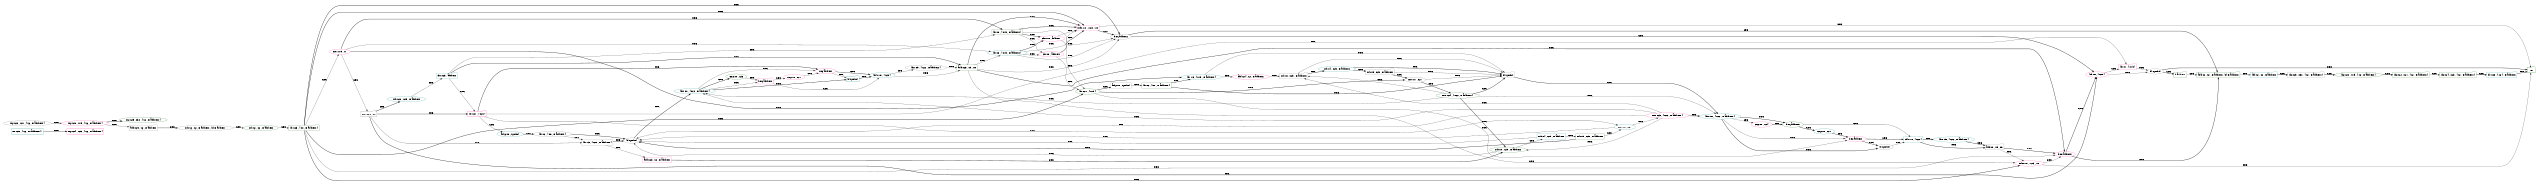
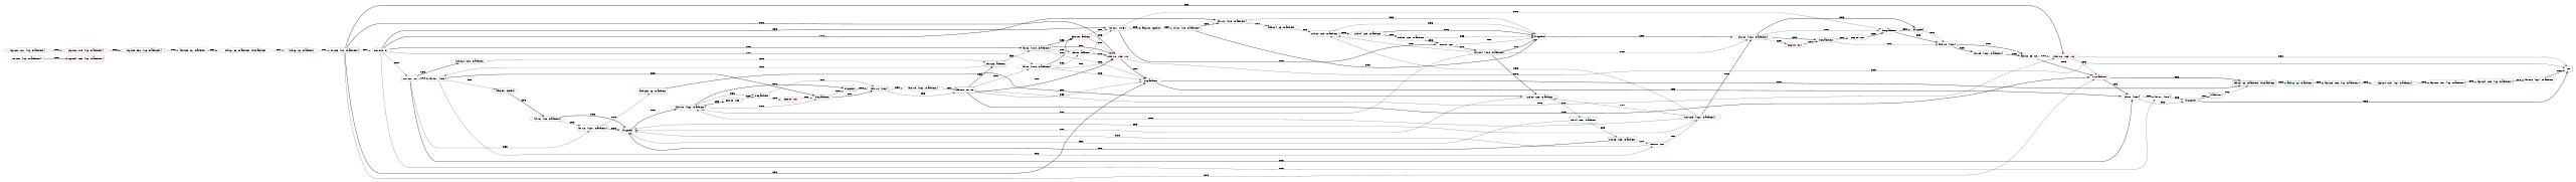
  digraph {
    rankdir=LR
    node [color=deeppink shape=ellipse]
    edge [style=solid]
    n1 [color=teal label="str x28 , [ sp , #- address ]!" shape=folder]
    n2 [label="stp x24 , x23 , [ sp , # address ]" shape=folder]
    n3 [color=gray40 label="stp x22 , x21 , [ sp , # address ]"]
    n4 [label="stp x20 , x19 , [ sp , # address ]"]
    n5 [color=darkgreen label="stp x29 , x30 , [ sp , # address ]"]
    n6 [color=gray40 label="add x29 , sp , # address" shape=folder]
    n7 [color=gray40 label="sub sp , sp , # address , lsl # address"]
    n8 [color=darkgreen label="sub sp , sp , # address"]
    n9 [color=darkgreen label="ldr x23 , [ x0 , # address ]" shape=folder]
    n10 [label="mov x19 , x1"]
    n11 [label="subs w0 , w23 , w8" shape=folder]
    n12 [color=gray40 label="b.eq address"]
    n13 [label="subs w0 , w23 , w8"]
    n14 [label="b.ne address"]
    n15 [color=gray40 label="mov x20 , x0" shape=folder]
    n16 [color=darkgreen label="ldr x8 , [ x19 , # address ]" shape=folder]
    n17 [color=darkgreen label="ldr x21 , [ x19 ]"]
    n18 [color=teal label="ldr x8 , [ x19 , # address ]"]
    n19 [color=teal label="ldr w3 , [ x19 , # address ]"]
    n20 [label="ldr x1 , [ x19 ]" shape=folder]
    n21 [color=teal label="cbz x23 , address" shape=folder]
    n22 [label="ldr x21 , [ x20 ]" shape=folder]
    n23 [color=darkgreen label=ret shape=folder]
    n24 [label="ldr x0 , [ x20 ]"]
    n25 [color=darkgreen label="add sp , sp , # address , lsl # address" shape=folder]
    n26 [color=teal label="sub x22 , x29 , # address"]
    n27 [color=gray40 label="ldr w3 , [ x20 , # address ]" shape=folder]
    n28 [label="cbz x8 , address"]
    n29 [label="cbnz x8 , address"]
    n30 [color=gray40 label="adrp x8 , symbol" shape=folder]
    n31 [color=gray40 label="mov x1 , x21"]
    n32 [label="b.eq address"]
    n33 [color=gray40 label="bl symbol" shape=folder]
    n34 [label="add x24 , sp , # address"]
    n35 [color=gray40 label="bl symbol"]
    n36 [color=teal label="adrp x8 , symbol"]
    n37 [color=teal label="mov x1 , x21"]
    n38 [label="b.eq address"]
    n39 [color=gray40 label="bl symbol"]
    n40 [label="add x23 , sp , # address" shape=folder]
    n41 [color=gray40 label="ldr x2 , [ x8 , # address ]"]
    n42 [label="stur x23 , [ x22 , # address ]"]
    n43 [color=teal label="bl symbol" shape=folder]
    n44 [color=teal label="ldrb w8 , [ x22 ]"]
    n45 [color=teal label="ldur x0 , [ x22 , # address ]"]
    n46 [color=darkgreen label="sub x0 , x29 , # address"]
    n47 [color=teal label="sub x4 , x29 , # address" shape=folder]
    n48 [color=darkgreen label="sub x5 , x29 , # address" shape=folder]
    n49 [color=gray40 label="sub x0 , x29 , # address" shape=folder]
    n50 [color=teal label="ldur x0 , [ x22 , # address ]"]
    n51 [color=darkgreen label="cmp x0 , x23"]
    n52 [label="b.eq address" shape=folder]
    n53 [color=teal label="sub x4 , x29 , # address"]
    n54 [label="cmp x0 , x24"]
    n55 [color=darkgreen label="b.eq address"]
    n56 [color=gray40 label="bl symbol"]
    n57 [label="cmp x0 , x21"]
    n58 [color=gray40 label="ldur x9 , [ x22 , # address ]"]
    n59 [color=darkgreen label="add x23 , x9 , x8" shape=folder]
    n60 [color=darkgreen label="ldr x2 , [ x8 , # address ]" shape=folder]
    n61 [color=darkgreen label="stur x24 , [ x22 , # address ]"]
    n62 [color=teal label="ldrb w8 , [ x22 ]" shape=folder]
    n63 [color=gray40 label="sub x5 , x29 , # address" shape=folder]
    n64 [color=teal label="cmp x0 , x21"]
    n65 [color=teal label="ldur x9 , [ x22 , # address ]"]
    n66 [color=gray40 label="add x8 , x9 , x8" shape=folder]
    n67 [color=teal label="add sp , sp , # address" shape=folder]
    n68 [color=darkgreen label="b address" shape=folder]
    n69 [color=gray40 label="ldp x29 , x30 , [ sp , # address ]" shape=folder]
    n70 [color=darkgreen label="ldp x20 , x19 , [ sp , # address ]"]
    n71 [color=darkgreen label="ldp x22 , x21 , [ sp , # address ]" shape=folder]
    n72 [color=darkgreen label="ldp x24 , x23 , [ sp , # address ]" shape=folder]
    n73 [color=teal label="ldr x28 , [ sp ] , # address" shape=folder]
    n1 -> n2 [label=CFG style=bold]
    n3 -> n4 [label=CFG]
    n4 -> n5 [label=CFG style=bold]
-   n4 -> n6 [label=CFG]
+   n5 -> n6 [label=CFG]
    n6 -> n7 [label=CFG style=bold]
    n7 -> n8 [label=CFG]
    n8 -> n9 [label=CFG]
    n9 -> n10 [label=CFG]
    n9 -> n11 [label=DFG style=bold]
    n9 -> n12 [label=DFG style=bold]
    n9 -> n13 [label=DFG style=bold]
    n9 -> n14 [label=DFG]
    n10 -> n15 [label=CFG]
    n10 -> n16 [label=DFG style=bold]
-   n9 -> n17 [label=DFG style=bold]
+   n10 -> n17 [label=DFG style=bold]
    n10 -> n18 [label=DFG]
    n10 -> n19 [label=DFG style=bold]
-   n22 -> n20 [label=DFG]
+   n10 -> n20 [label=DFG]
    n11 -> n12 [label=CFG style=bold]
    n11 -> n23 [label=DFG]
    n12 -> n24 [label=CFG style=bold]
    n12 -> n25 [label=CFG style=bold]
    n13 -> n14 [label=CFG]
    n13 -> n23 [label=DFG]
    n14 -> n24 [label=CFG style=bold]
    n14 -> n25 [label=CFG style=bold]
    n15 -> n22 [label=DFG style=bold]
    n15 -> n24 [label=DFG style=bold]
    n15 -> n26 [label=CFG style=bold]
    n15 -> n27 [label=DFG]
    n16 -> n11 [label=DFG style=bold]
    n16 -> n12 [label=DFG]
    n16 -> n28 [label=DFG]
    n16 -> n29 [label=DFG style=bold]
    n17 -> n30 [label=CFG style=bold]
    n17 -> n31 [label=DFG style=bold]
    n17 -> n32 [label=DFG]
    n18 -> n11 [label=DFG]
    n18 -> n12 [label=DFG]
    n18 -> n28 [label=DFG]
    n18 -> n29 [label=DFG style=bold]
    n19 -> n33 [label=DFG]
    n19 -> n34 [label=CFG]
    n20 -> n35 [label=DFG]
    n21 -> n16 [label=CFG]
    n21 -> n22 [label=CFG]
    n22 -> n36 [label=CFG]
    n22 -> n37 [label=DFG]
    n22 -> n38 [label=DFG style=bold]
-   n24 -> n20 [label=CFG]
+   n24 -> n20 [label=CFG style=bold]
    n24 -> n35 [label=DFG]
    n25 -> n67 [label=CFG]
    n26 -> n21 [label=CFG]
    n27 -> n39 [label=DFG style=bold]
    n27 -> n40 [label=CFG]
    n28 -> n11 [label=CFG style=bold]
    n28 -> n17 [label=CFG]
    n29 -> n11 [label=CFG]
    n29 -> n17 [label=CFG]
    n30 -> n60 [label=CFG]
    n31 -> n33 [label=DFG]
    n31 -> n61 [label=CFG style=bold]
    n32 -> n56 [label=CFG style=bold]
    n32 -> n62 [label=CFG style=bold]
    n33 -> n50 [label=CFG style=bold]
    n34 -> n49 [label=CFG]
    n35 -> n23 [label=DFG style=bold]
    n35 -> n68 [label=CFG style=bold]
    n36 -> n41 [label=CFG style=bold]
    n37 -> n39 [label=DFG]
    n37 -> n42 [label=CFG]
    n38 -> n43 [label=CFG]
    n38 -> n44 [label=CFG style=bold]
    n39 -> n45 [label=CFG style=bold]
    n40 -> n46 [label=CFG style=bold]
    n41 -> n27 [label=CFG]
    n41 -> n39 [label=DFG style=bold]
    n42 -> n39 [label=CFG]
    n42 -> n45 [label=DFG]
    n42 -> n46 [label=DFG]
    n42 -> n49 [label=DFG]
    n42 -> n50 [label=DFG style=bold]
    n43 -> n44 [label=CFG style=bold]
    n44 -> n58 [label=CFG]
    n44 -> n59 [label=DFG]
    n45 -> n38 [label=DFG]
    n45 -> n43 [label=DFG style=bold]
    n45 -> n51 [label=CFG style=bold]
    n45 -> n52 [label=DFG]
    n46 -> n39 [label=DFG]
    n46 -> n47 [label=CFG]
    n47 -> n39 [label=DFG]
    n47 -> n48 [label=CFG]
    n48 -> n37 [label=CFG]
    n48 -> n39 [label=DFG style=bold]
    n49 -> n33 [label=DFG]
    n49 -> n53 [label=CFG style=bold]
    n50 -> n32 [label=DFG]
    n50 -> n54 [label=CFG]
    n50 -> n55 [label=DFG style=bold]
    n50 -> n56 [label=DFG style=bold]
    n51 -> n52 [label=CFG]
    n52 -> n44 [label=CFG]
    n52 -> n57 [label=CFG]
    n53 -> n33 [label=DFG style=bold]
    n53 -> n63 [label=CFG style=bold]
    n54 -> n55 [label=CFG style=bold]
    n55 -> n62 [label=CFG]
    n55 -> n64 [label=CFG style=bold]
    n56 -> n62 [label=CFG]
    n57 -> n38 [label=CFG]
    n58 -> n59 [label=DFG]
    n59 -> n11 [label=DFG style=bold]
    n59 -> n12 [label=DFG]
    n59 -> n13 [label=DFG]
    n59 -> n14 [label=DFG style=bold]
    n59 -> n18 [label=CFG]
-   n21 -> n59 [label=DFG style=bold]
+   n59 -> n21 [label=DFG style=bold]
    n60 -> n19 [label=CFG style=bold]
    n60 -> n33 [label=DFG style=bold]
    n61 -> n33 [label=CFG style=bold]
    n61 -> n45 [label=DFG]
    n61 -> n46 [label=DFG style=bold]
    n61 -> n49 [label=DFG]
    n61 -> n50 [label=DFG]
    n62 -> n65 [label=CFG style=bold]
    n62 -> n66 [label=DFG style=bold]
    n63 -> n31 [label=CFG style=bold]
    n63 -> n33 [label=DFG]
    n64 -> n32 [label=CFG style=bold]
    n65 -> n66 [label=DFG style=bold]
    n66 -> n13 [label=DFG]
    n66 -> n14 [label=DFG style=bold]
    n67 -> n69 [label=CFG style=bold]
    n68 -> n25 [label=CFG]
    n69 -> n70 [label=CFG style=bold]
    n70 -> n71 [label=CFG style=bold]
    n71 -> n72 [label=CFG]
    n72 -> n73 [label=CFG style=bold]
    n73 -> n23 [label=CFG style=bold]
  }
